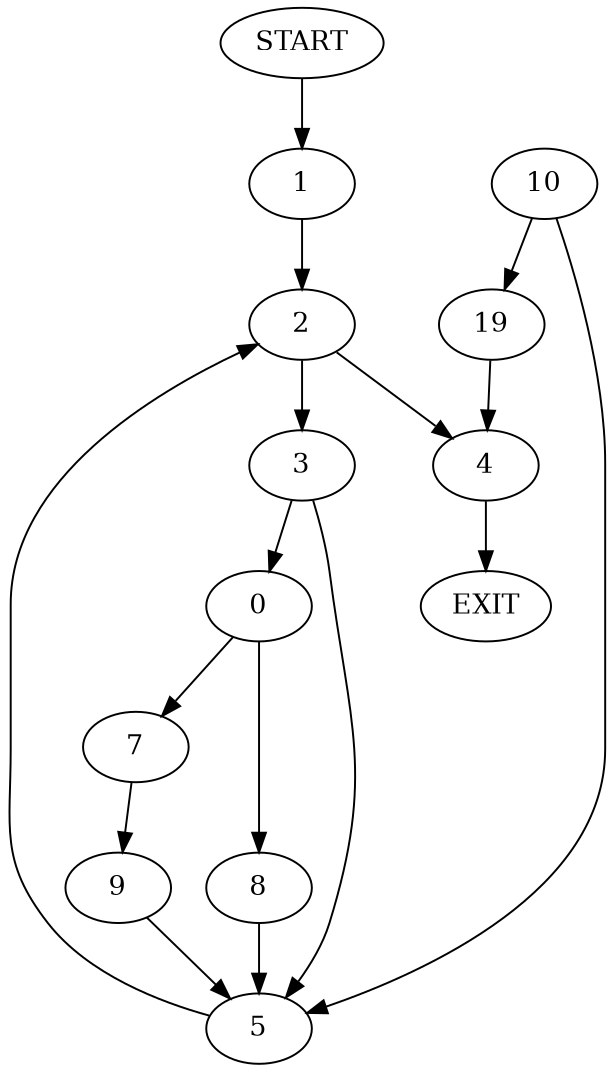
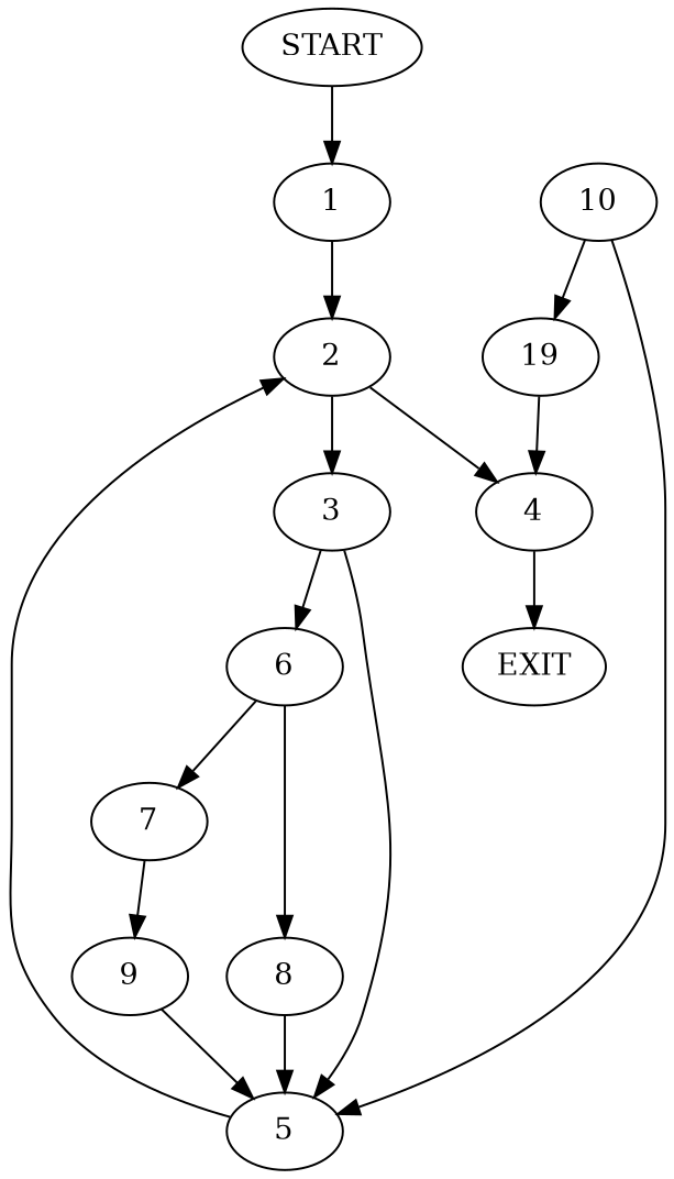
  digraph {
    n1 [label=START]
    1
    2
    3
    4
    5
-   6 [label=0]
+   6
    n8 [label=EXIT]
    7
    8
    9
    10
    n13 [label=19]
    n1 -> 1
    1 -> 2
    2 -> 3
    2 -> 4
    3 -> 5
    3 -> 6
    4 -> n8
    5 -> 2
    6 -> 7
    6 -> 8
    7 -> 9
    8 -> 5
    9 -> 5
    10 -> 5
    10 -> n13
    n13 -> 4
  }
